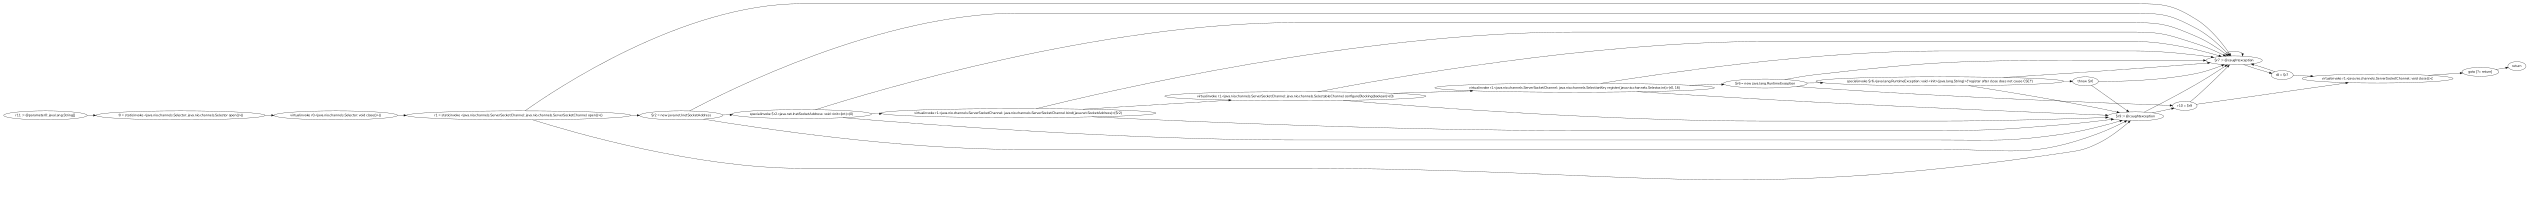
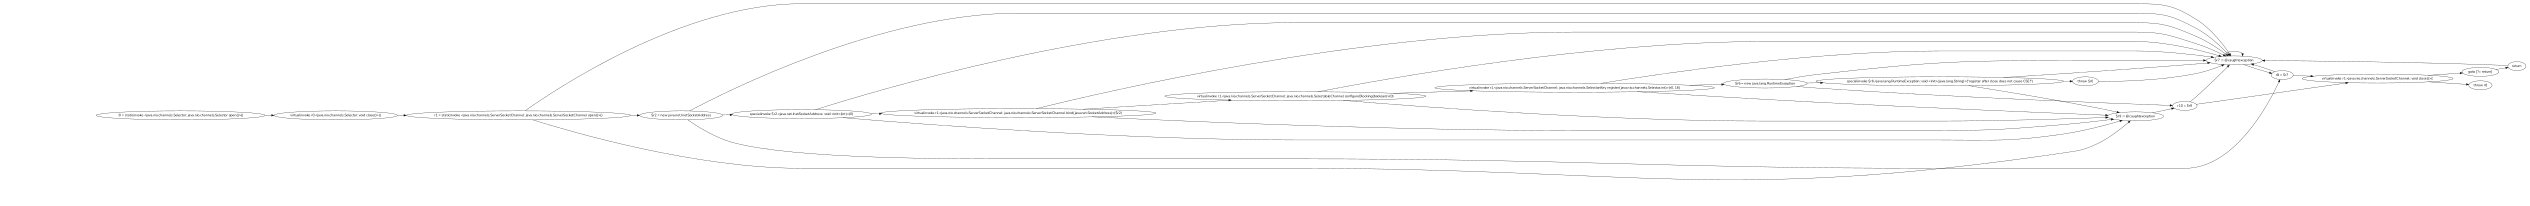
  digraph {
    fontname=Nunito
    rankdir=LR
    node [fontname=Nunito]
    edge [fontname=Nunito]
-   "r11 := @parameter0: java.lang.String[]"
    "r0 = staticinvoke <java.nio.channels.Selector: java.nio.channels.Selector open()>()"
    "virtualinvoke r0.<java.nio.channels.Selector: void close()>()"
    "r1 = staticinvoke <java.nio.channels.ServerSocketChannel: java.nio.channels.ServerSocketChannel open()>()"
    "$r2 = new java.net.InetSocketAddress"
    "$r9 := @caughtexception"
    "$r7 := @caughtexception"
    "specialinvoke $r2.<java.net.InetSocketAddress: void <init>(int)>(0)"
    "r10 = $r9"
    "r8 = $r7"
    "virtualinvoke r1.<java.nio.channels.ServerSocketChannel: java.nio.channels.ServerSocketChannel bind(java.net.SocketAddress)>($r2)"
    "virtualinvoke r1.<java.nio.channels.ServerSocketChannel: java.nio.channels.SelectableChannel configureBlocking(boolean)>(0)"
    "virtualinvoke r1.<java.nio.channels.ServerSocketChannel: java.nio.channels.SelectionKey register(java.nio.channels.Selector,int)>(r0, 16)"
    "$r6 = new java.lang.RuntimeException"
    "specialinvoke $r6.<java.lang.RuntimeException: void <init>(java.lang.String)>(\"register after close does not cause CSE!\")"
    "throw $r6"
    "virtualinvoke r1.<java.nio.channels.ServerSocketChannel: void close()>()"
    "goto [?= return]"
+   "throw r8"
    return
-   "r11 := @parameter0: java.lang.String[]" -> "r0 = staticinvoke <java.nio.channels.Selector: java.nio.channels.Selector open()>()"
    "r0 = staticinvoke <java.nio.channels.Selector: java.nio.channels.Selector open()>()" -> "virtualinvoke r0.<java.nio.channels.Selector: void close()>()"
    "virtualinvoke r0.<java.nio.channels.Selector: void close()>()" -> "r1 = staticinvoke <java.nio.channels.ServerSocketChannel: java.nio.channels.ServerSocketChannel open()>()"
    "r1 = staticinvoke <java.nio.channels.ServerSocketChannel: java.nio.channels.ServerSocketChannel open()>()" -> "$r2 = new java.net.InetSocketAddress"
    "r1 = staticinvoke <java.nio.channels.ServerSocketChannel: java.nio.channels.ServerSocketChannel open()>()" -> "$r9 := @caughtexception"
    "r1 = staticinvoke <java.nio.channels.ServerSocketChannel: java.nio.channels.ServerSocketChannel open()>()" -> "$r7 := @caughtexception"
-   "$r2 = new java.net.InetSocketAddress" -> "$r9 := @caughtexception"
+   "$r2 = new java.net.InetSocketAddress" -> "r8 = $r7"
    "$r2 = new java.net.InetSocketAddress" -> "$r7 := @caughtexception"
    "$r2 = new java.net.InetSocketAddress" -> "specialinvoke $r2.<java.net.InetSocketAddress: void <init>(int)>(0)"
-   "$r9 := @caughtexception" -> "$r7 := @caughtexception"
+   return -> "$r7 := @caughtexception"
    "$r9 := @caughtexception" -> "r10 = $r9"
    "$r7 := @caughtexception" -> "$r7 := @caughtexception"
    "$r7 := @caughtexception" -> "r8 = $r7"
    "specialinvoke $r2.<java.net.InetSocketAddress: void <init>(int)>(0)" -> "$r9 := @caughtexception"
    "specialinvoke $r2.<java.net.InetSocketAddress: void <init>(int)>(0)" -> "$r7 := @caughtexception"
    "specialinvoke $r2.<java.net.InetSocketAddress: void <init>(int)>(0)" -> "virtualinvoke r1.<java.nio.channels.ServerSocketChannel: java.nio.channels.ServerSocketChannel bind(java.net.SocketAddress)>($r2)"
    "r10 = $r9" -> "$r7 := @caughtexception"
    "r10 = $r9" -> "virtualinvoke r1.<java.nio.channels.ServerSocketChannel: void close()>()"
    "r8 = $r7" -> "$r7 := @caughtexception"
    "r8 = $r7" -> "virtualinvoke r1.<java.nio.channels.ServerSocketChannel: void close()>()"
    "virtualinvoke r1.<java.nio.channels.ServerSocketChannel: java.nio.channels.ServerSocketChannel bind(java.net.SocketAddress)>($r2)" -> "$r9 := @caughtexception"
    "virtualinvoke r1.<java.nio.channels.ServerSocketChannel: java.nio.channels.ServerSocketChannel bind(java.net.SocketAddress)>($r2)" -> "$r7 := @caughtexception"
    "virtualinvoke r1.<java.nio.channels.ServerSocketChannel: java.nio.channels.ServerSocketChannel bind(java.net.SocketAddress)>($r2)" -> "virtualinvoke r1.<java.nio.channels.ServerSocketChannel: java.nio.channels.SelectableChannel configureBlocking(boolean)>(0)"
    "virtualinvoke r1.<java.nio.channels.ServerSocketChannel: java.nio.channels.SelectableChannel configureBlocking(boolean)>(0)" -> "$r9 := @caughtexception"
    "virtualinvoke r1.<java.nio.channels.ServerSocketChannel: java.nio.channels.SelectableChannel configureBlocking(boolean)>(0)" -> "$r7 := @caughtexception"
    "virtualinvoke r1.<java.nio.channels.ServerSocketChannel: java.nio.channels.SelectableChannel configureBlocking(boolean)>(0)" -> "virtualinvoke r1.<java.nio.channels.ServerSocketChannel: java.nio.channels.SelectionKey register(java.nio.channels.Selector,int)>(r0, 16)"
    "virtualinvoke r1.<java.nio.channels.ServerSocketChannel: java.nio.channels.SelectionKey register(java.nio.channels.Selector,int)>(r0, 16)" -> "$r9 := @caughtexception"
    "virtualinvoke r1.<java.nio.channels.ServerSocketChannel: java.nio.channels.SelectionKey register(java.nio.channels.Selector,int)>(r0, 16)" -> "$r7 := @caughtexception"
    "virtualinvoke r1.<java.nio.channels.ServerSocketChannel: java.nio.channels.SelectionKey register(java.nio.channels.Selector,int)>(r0, 16)" -> "$r6 = new java.lang.RuntimeException"
    "$r6 = new java.lang.RuntimeException" -> "$r7 := @caughtexception"
    "$r6 = new java.lang.RuntimeException" -> "r10 = $r9"
    "$r6 = new java.lang.RuntimeException" -> "specialinvoke $r6.<java.lang.RuntimeException: void <init>(java.lang.String)>(\"register after close does not cause CSE!\")"
    "specialinvoke $r6.<java.lang.RuntimeException: void <init>(java.lang.String)>(\"register after close does not cause CSE!\")" -> "$r9 := @caughtexception"
    "specialinvoke $r6.<java.lang.RuntimeException: void <init>(java.lang.String)>(\"register after close does not cause CSE!\")" -> "$r7 := @caughtexception"
    "specialinvoke $r6.<java.lang.RuntimeException: void <init>(java.lang.String)>(\"register after close does not cause CSE!\")" -> "throw $r6"
-   "throw $r6" -> "$r9 := @caughtexception"
    "throw $r6" -> "$r7 := @caughtexception"
    "virtualinvoke r1.<java.nio.channels.ServerSocketChannel: void close()>()" -> "goto [?= return]"
+   "virtualinvoke r1.<java.nio.channels.ServerSocketChannel: void close()>()" -> "throw r8"
    "goto [?= return]" -> return
  }
